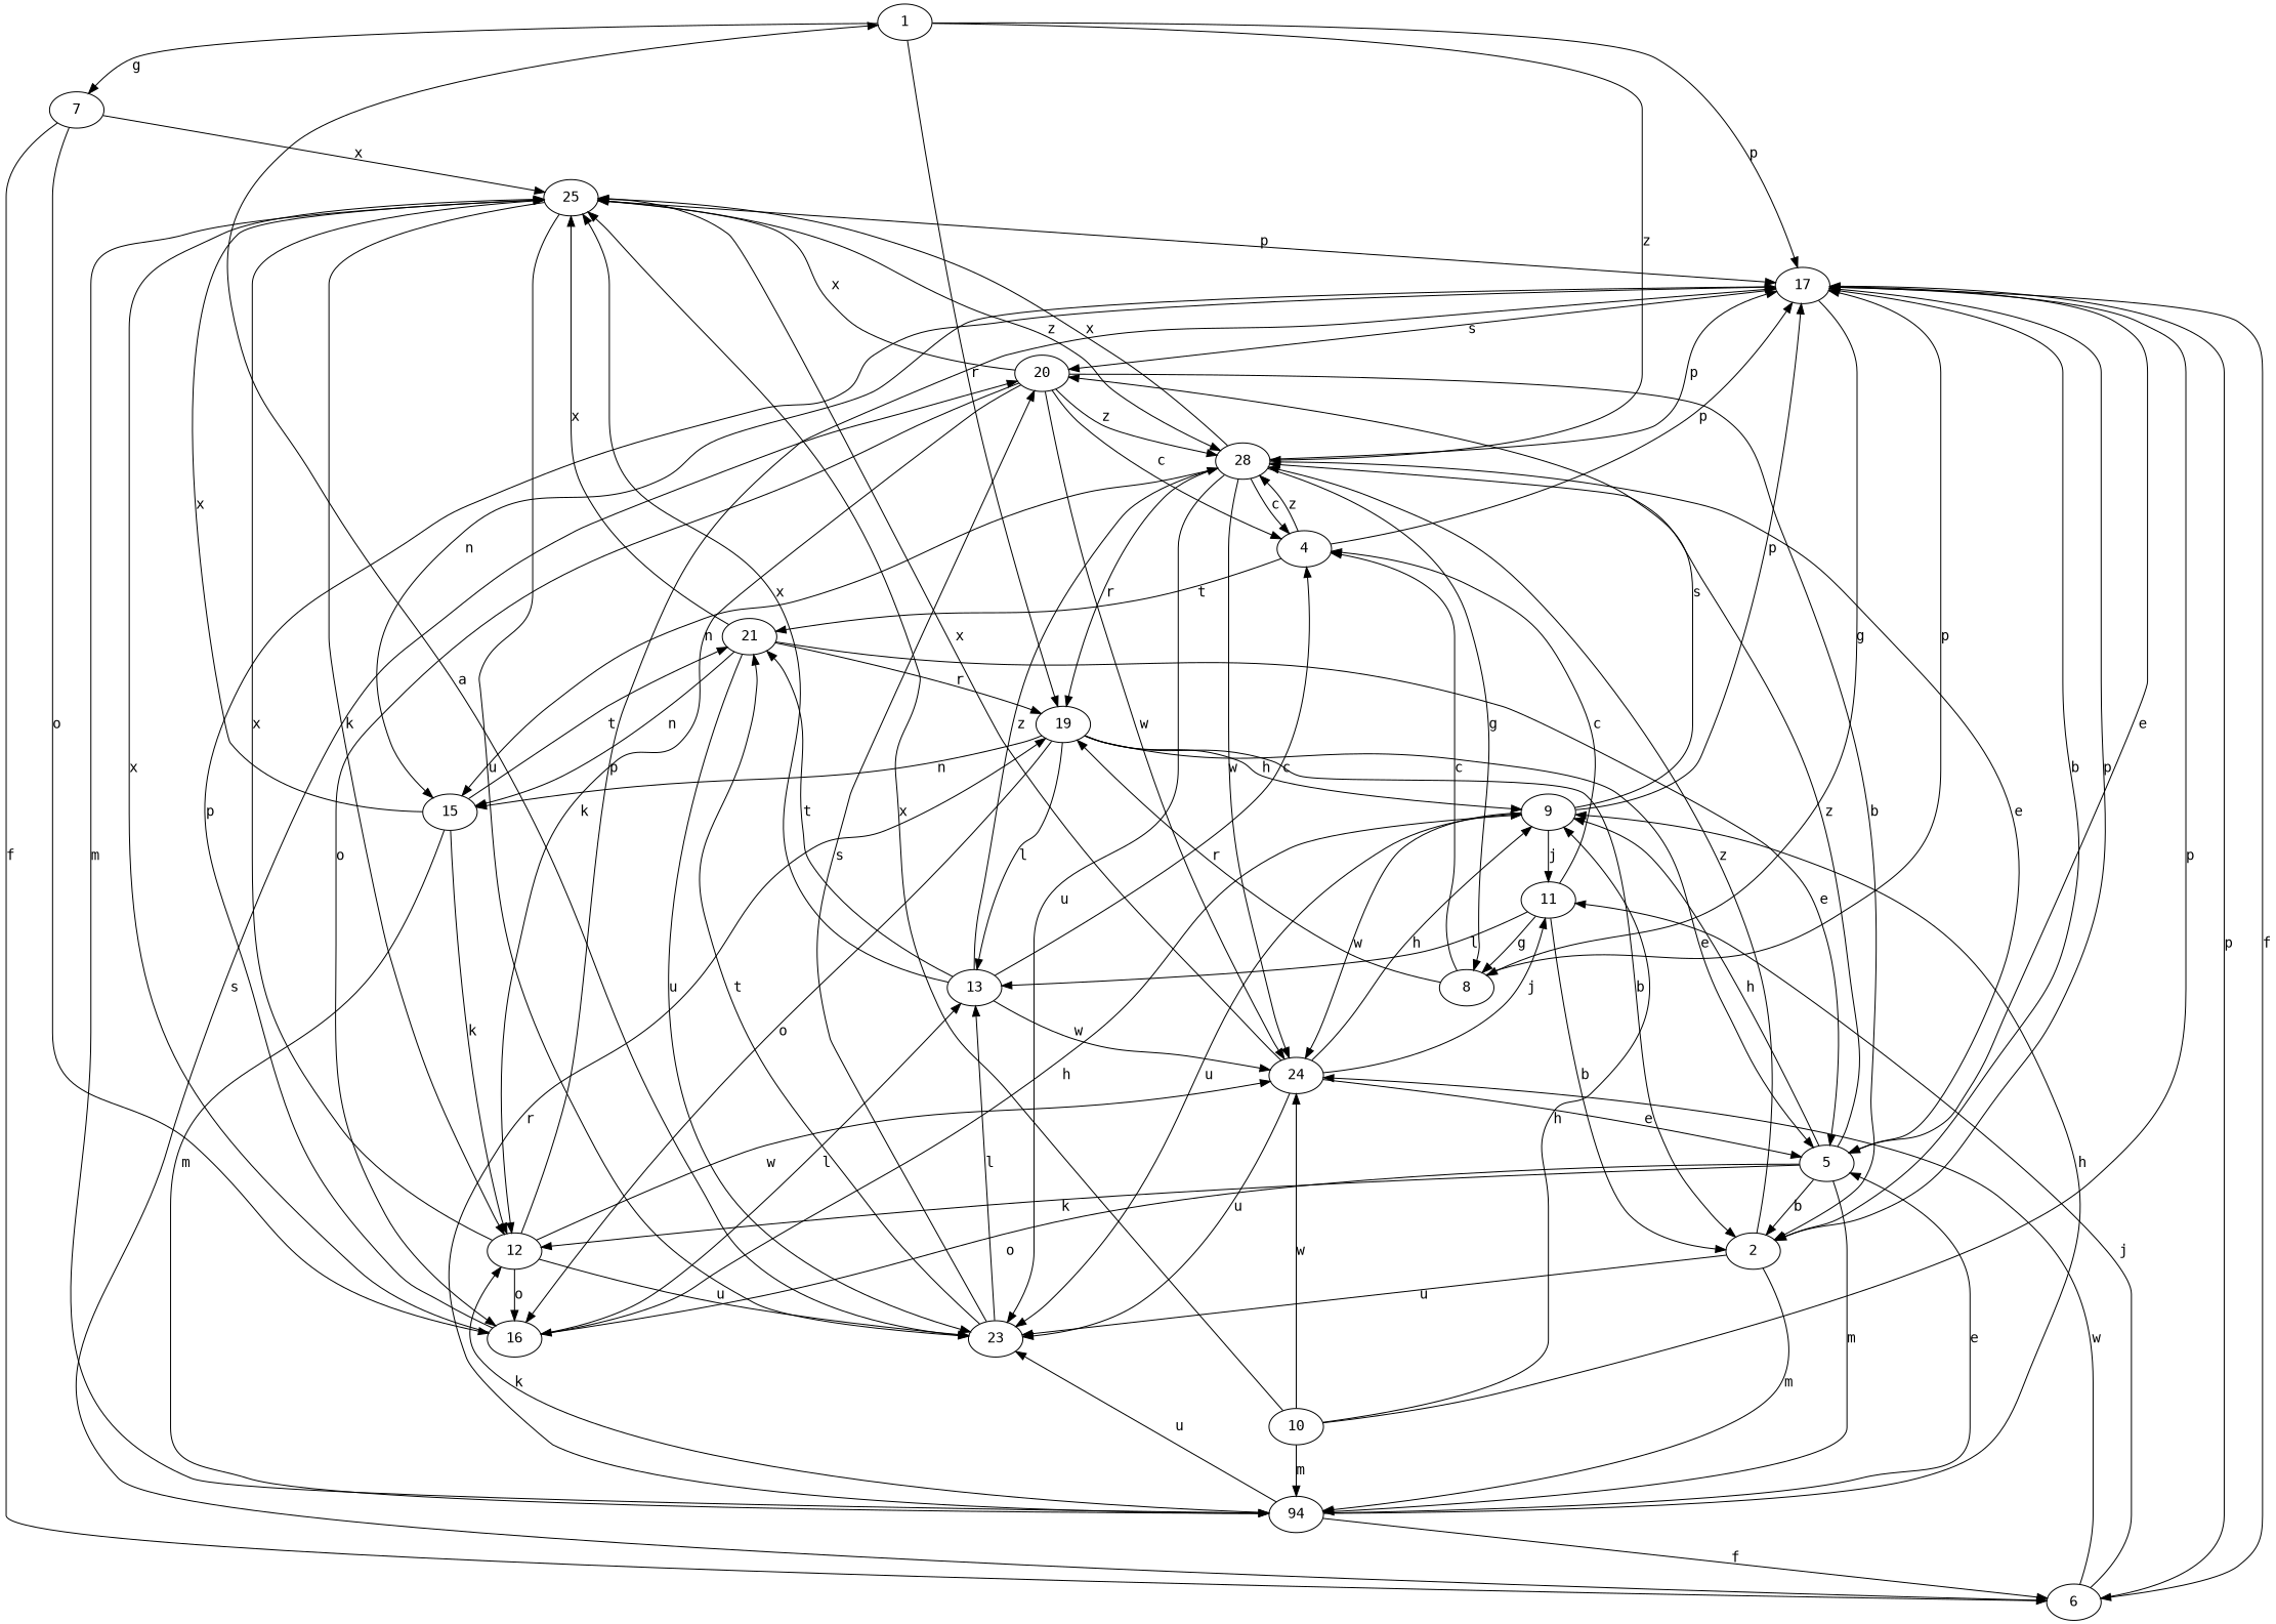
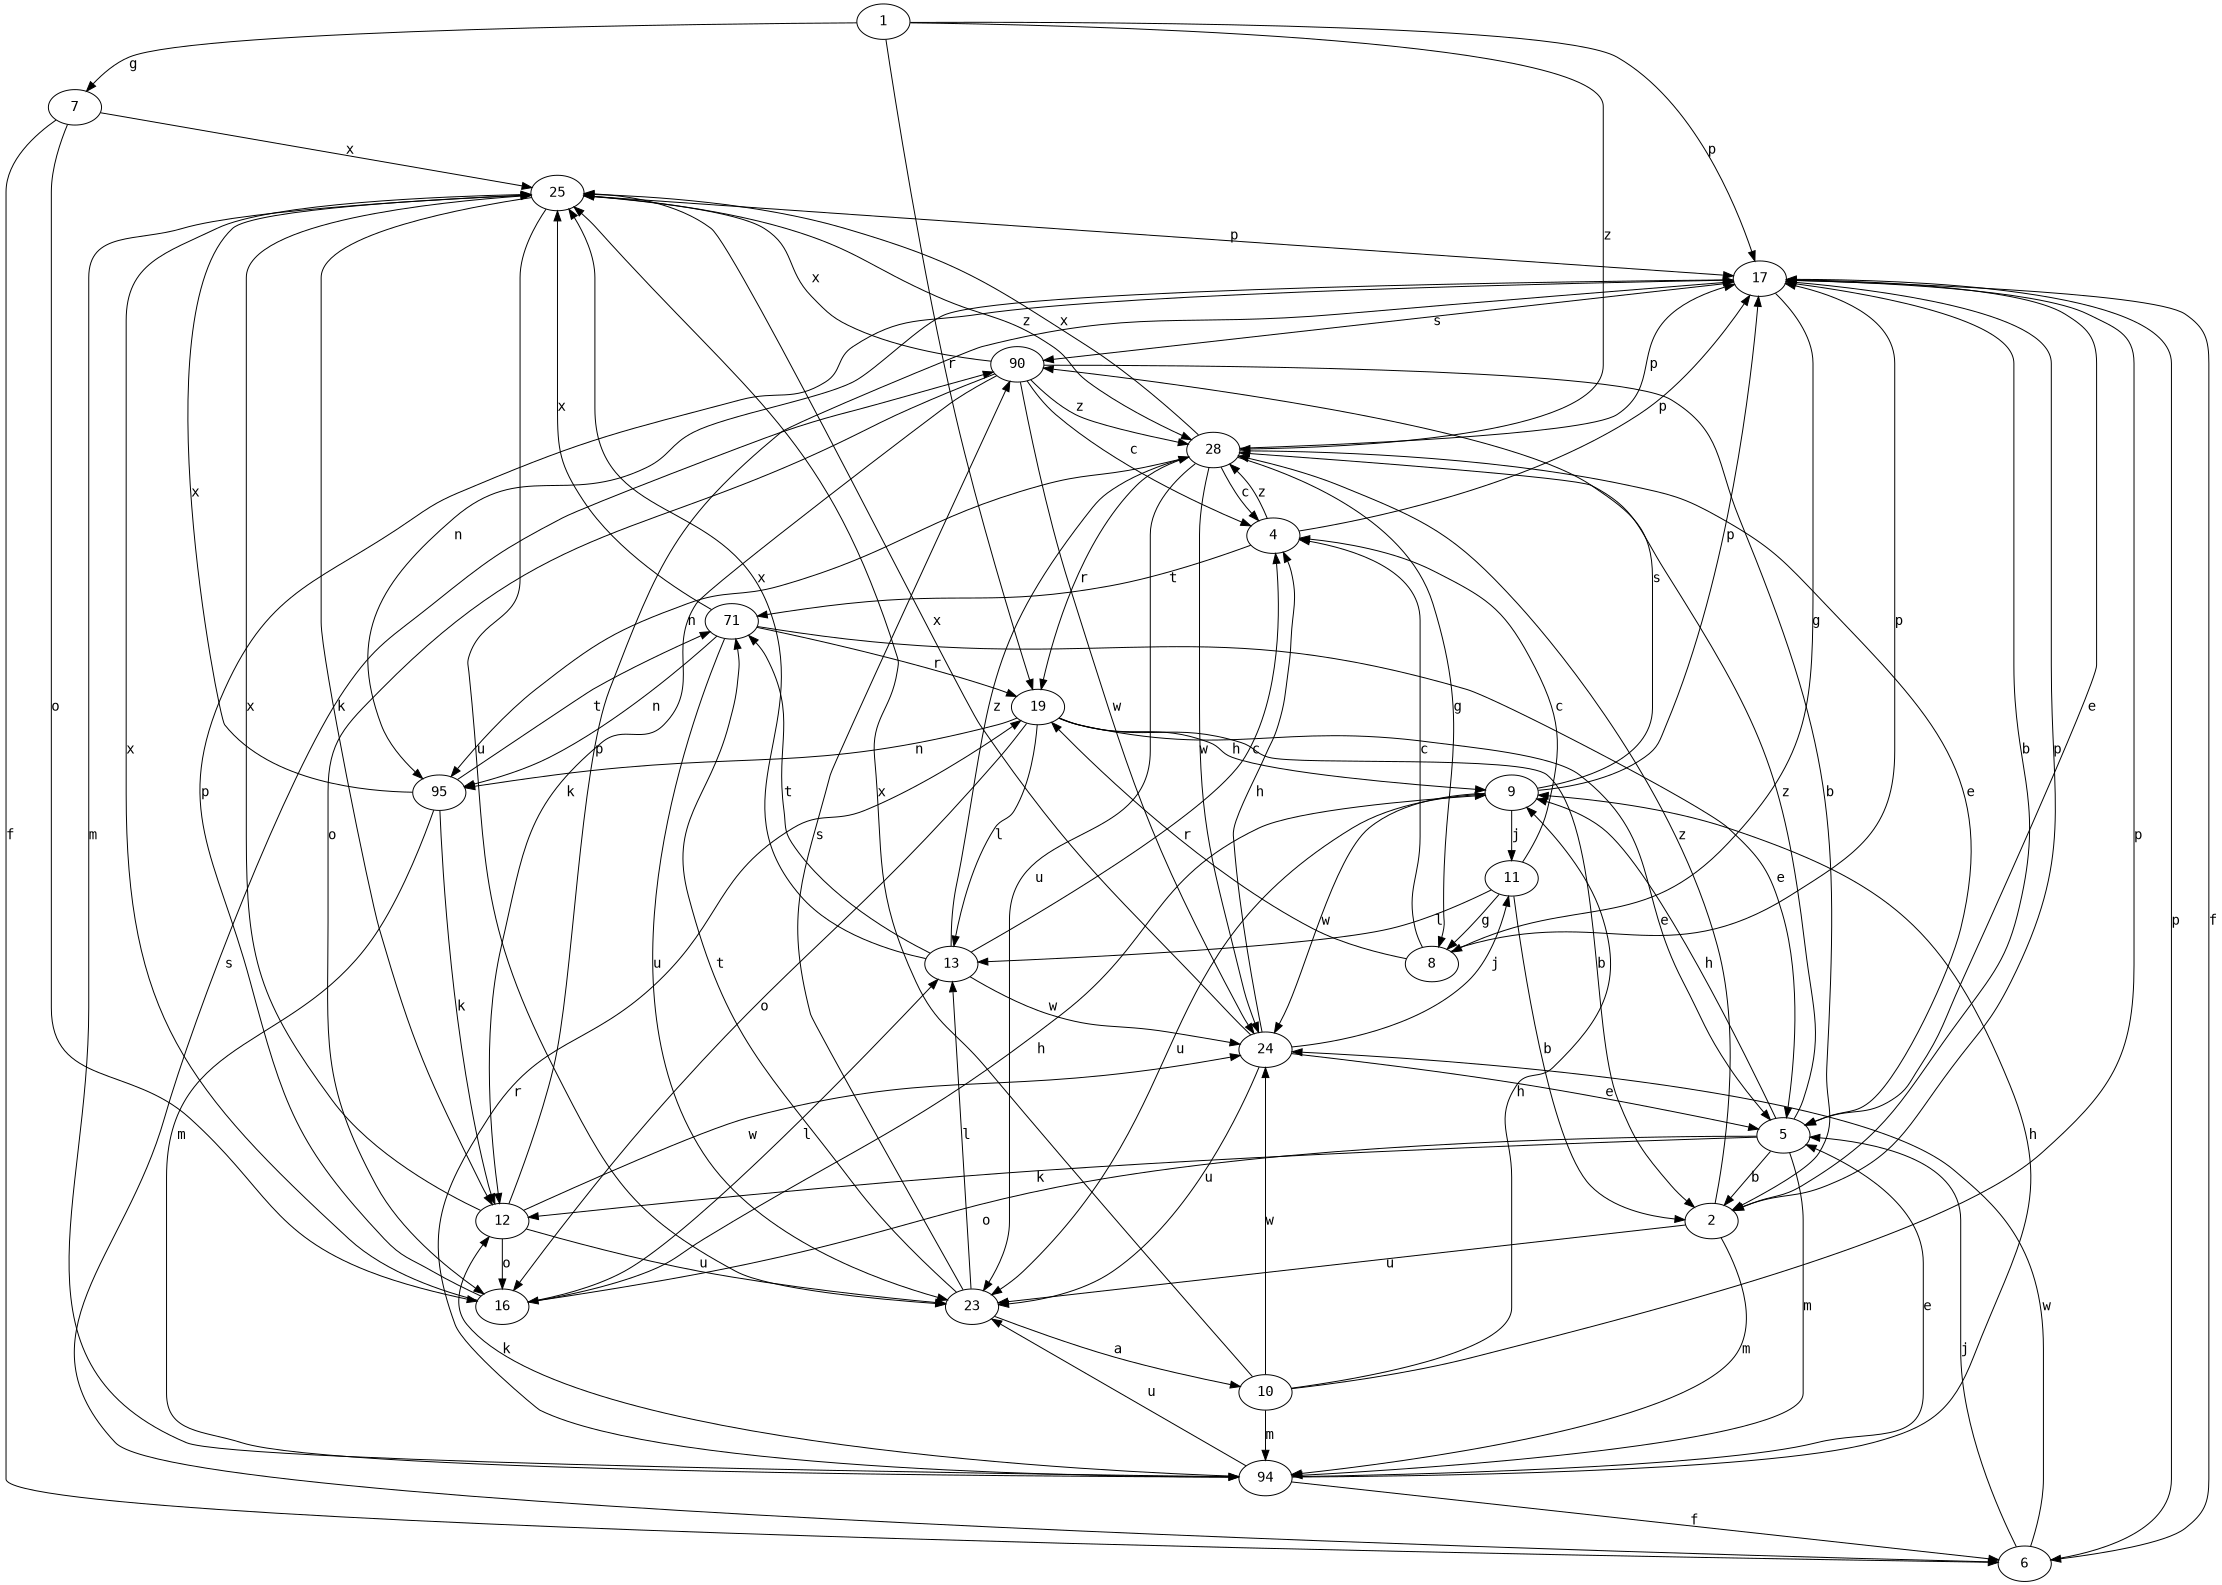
  strict digraph {
    fontname="DejaVu Sans Mono"
    node [fontname="DejaVu Sans Mono"]
    edge [fontname="DejaVu Sans Mono"]
    1
    7
    17
    19
    28
    10
    n7 [label=94]
    9
    24
    25
    23
-   21
-   20
+   21 [label=71]
+   20 [label=90]
    13
    16
    6
    2
    5
    8
-   15
+   15 [label=95]
    4
    12
    11
    1 -> 7 [label=g]
    1 -> 17 [label=p]
    1 -> 19 [label=r]
    1 -> 28 [label=z]
    7 -> 25 [label=x]
    7 -> 16 [label=o]
    7 -> 6 [label=f]
    17 -> 20 [label=s]
    17 -> 6 [label=f]
    17 -> 2 [label=b]
    17 -> 5 [label=e]
    17 -> 8 [label=g]
    17 -> 15 [label=n]
    19 -> 9 [label=h]
    19 -> 13 [label=l]
    19 -> 16 [label=o]
    19 -> 2 [label=b]
    19 -> 5 [label=e]
    19 -> 15 [label=n]
    28 -> 17 [label=p]
    28 -> 19 [label=r]
    28 -> 24 [label=w]
    28 -> 25 [label=x]
    28 -> 23 [label=u]
    28 -> 5 [label=e]
    28 -> 8 [label=g]
    28 -> 15 [label=n]
    28 -> 4 [label=c]
    10 -> 17 [label=p]
    10 -> n7 [label=m]
    10 -> 9 [label=h]
    10 -> 24 [label=w]
    10 -> 25 [label=x]
    n7 -> 19 [label=r]
    n7 -> 9 [label=h]
    n7 -> 23 [label=u]
    n7 -> 6 [label=f]
    n7 -> 5 [label=e]
    n7 -> 12 [label=k]
    9 -> 17 [label=p]
    9 -> 24 [label=w]
    9 -> 23 [label=u]
    9 -> 20 [label=s]
    9 -> 11 [label=j]
-   24 -> 9 [label=h]
+   24 -> 4 [label=h]
    24 -> 25 [label=x]
    24 -> 23 [label=u]
    24 -> 5 [label=e]
    24 -> 11 [label=j]
    25 -> 17 [label=p]
    25 -> 28 [label=z]
    25 -> n7 [label=m]
    25 -> 23 [label=u]
    25 -> 12 [label=k]
-   23 -> 1 [label=a]
+   23 -> 10 [label=a]
    23 -> 21 [label=t]
    23 -> 20 [label=s]
    23 -> 13 [label=l]
    21 -> 19 [label=r]
    21 -> 25 [label=x]
    21 -> 23 [label=u]
    21 -> 5 [label=e]
    21 -> 15 [label=n]
    20 -> 28 [label=z]
    20 -> 24 [label=w]
    20 -> 25 [label=x]
    20 -> 16 [label=o]
    20 -> 2 [label=b]
    20 -> 4 [label=c]
    20 -> 12 [label=k]
    13 -> 28 [label=z]
    13 -> 24 [label=w]
    13 -> 25 [label=x]
    13 -> 21 [label=t]
    13 -> 4 [label=c]
    16 -> 17 [label=p]
    16 -> 9 [label=h]
    16 -> 25 [label=x]
    16 -> 13 [label=l]
    6 -> 17 [label=p]
    6 -> 24 [label=w]
    6 -> 20 [label=s]
-   6 -> 11 [label=j]
+   6 -> 5 [label=j]
    2 -> 17 [label=p]
    2 -> 28 [label=z]
    2 -> n7 [label=m]
    2 -> 23 [label=u]
    5 -> 28 [label=z]
    5 -> n7 [label=m]
    5 -> 9 [label=h]
    5 -> 16 [label=o]
    5 -> 2 [label=b]
    5 -> 12 [label=k]
    8 -> 17 [label=p]
    8 -> 19 [label=r]
    8 -> 4 [label=c]
    15 -> n7 [label=m]
    15 -> 25 [label=x]
    15 -> 21 [label=t]
    15 -> 12 [label=k]
    4 -> 17 [label=p]
    4 -> 28 [label=z]
    4 -> 21 [label=t]
    12 -> 17 [label=p]
    12 -> 24 [label=w]
    12 -> 25 [label=x]
    12 -> 23 [label=u]
    12 -> 16 [label=o]
    11 -> 13 [label=l]
    11 -> 2 [label=b]
    11 -> 8 [label=g]
    11 -> 4 [label=c]
  }
